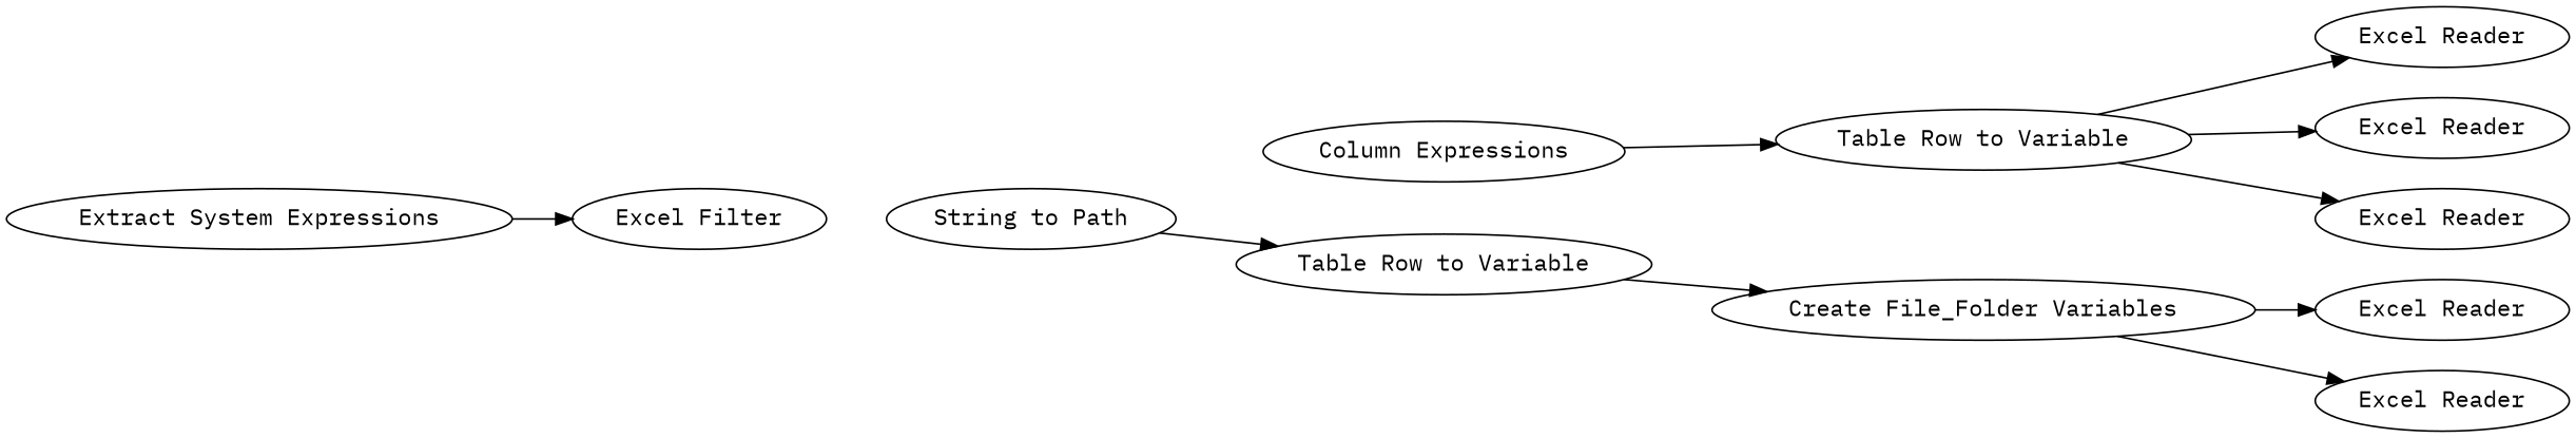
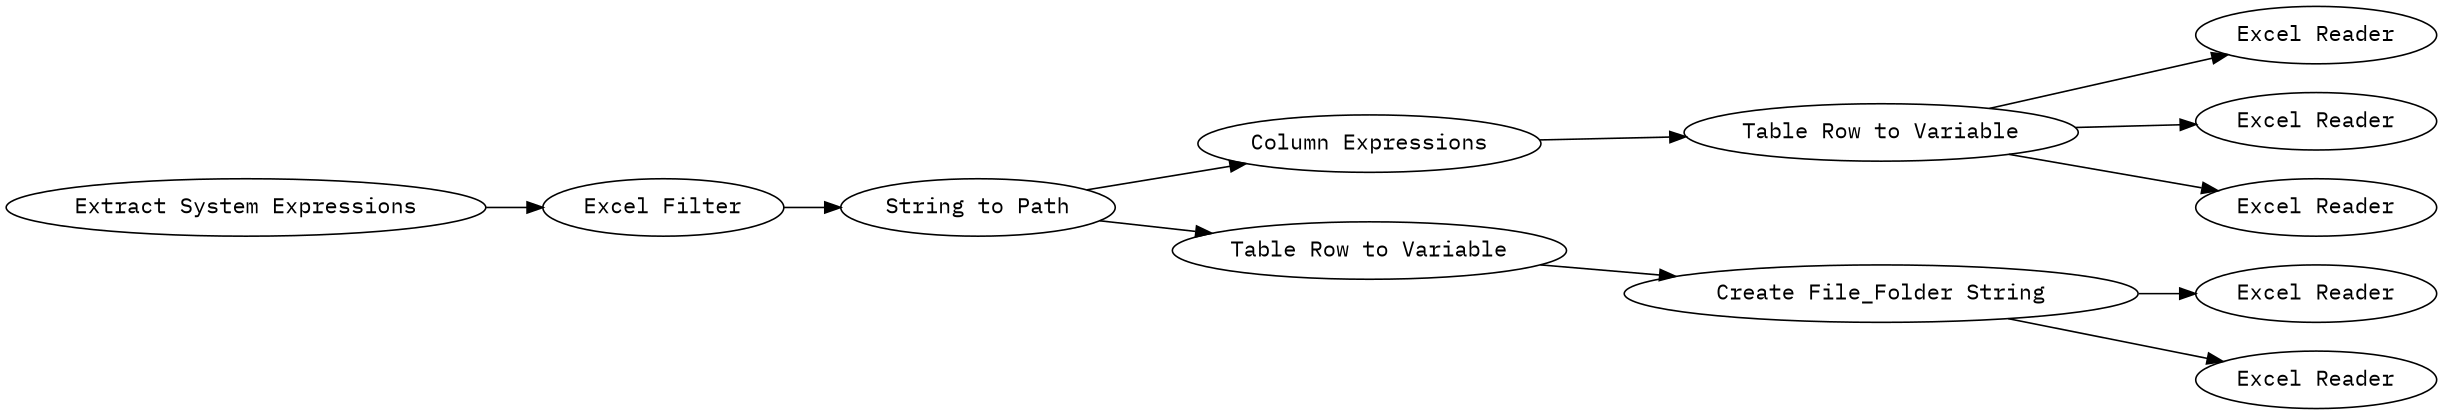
  digraph {
    fontname="IBM Plex Mono"
    rankdir=LR
    node [fontname="IBM Plex Mono"]
    edge [fontname="IBM Plex Mono"]
    n1 [label="Extract System Expressions"]
    n2 [label="Excel Filter"]
    n3 [label="String to Path"]
    n4 [label="Column Expressions"]
    n5 [label="Table Row to Variable"]
    n6 [label="Table Row to Variable"]
    n7 [label="Excel Reader"]
    n8 [label="Excel Reader"]
    n9 [label="Excel Reader"]
-   n10 [label="Create File_Folder Variables"]
+   n10 [label="Create File_Folder String"]
    n11 [label="Excel Reader"]
    n12 [label="Excel Reader"]
    n1 -> n2
+   n2 -> n3
+   n3 -> n4
    n3 -> n5
    n4 -> n6
    n5 -> n10
    n6 -> n7
    n6 -> n8
    n6 -> n9
    n10 -> n11
    n10 -> n12
  }
